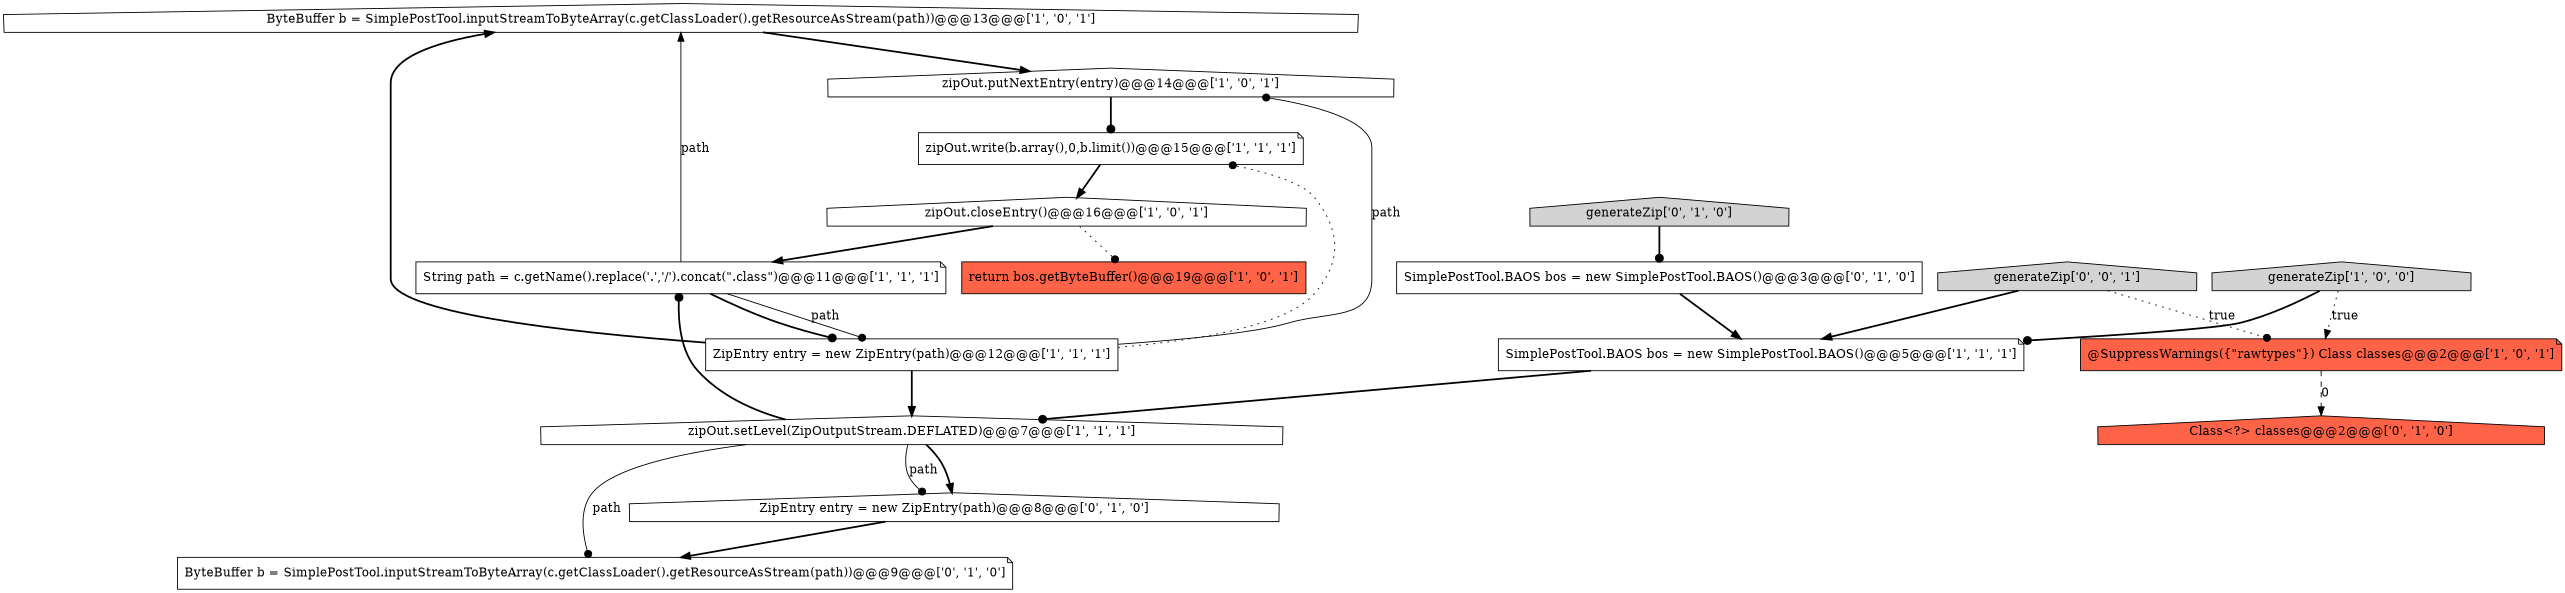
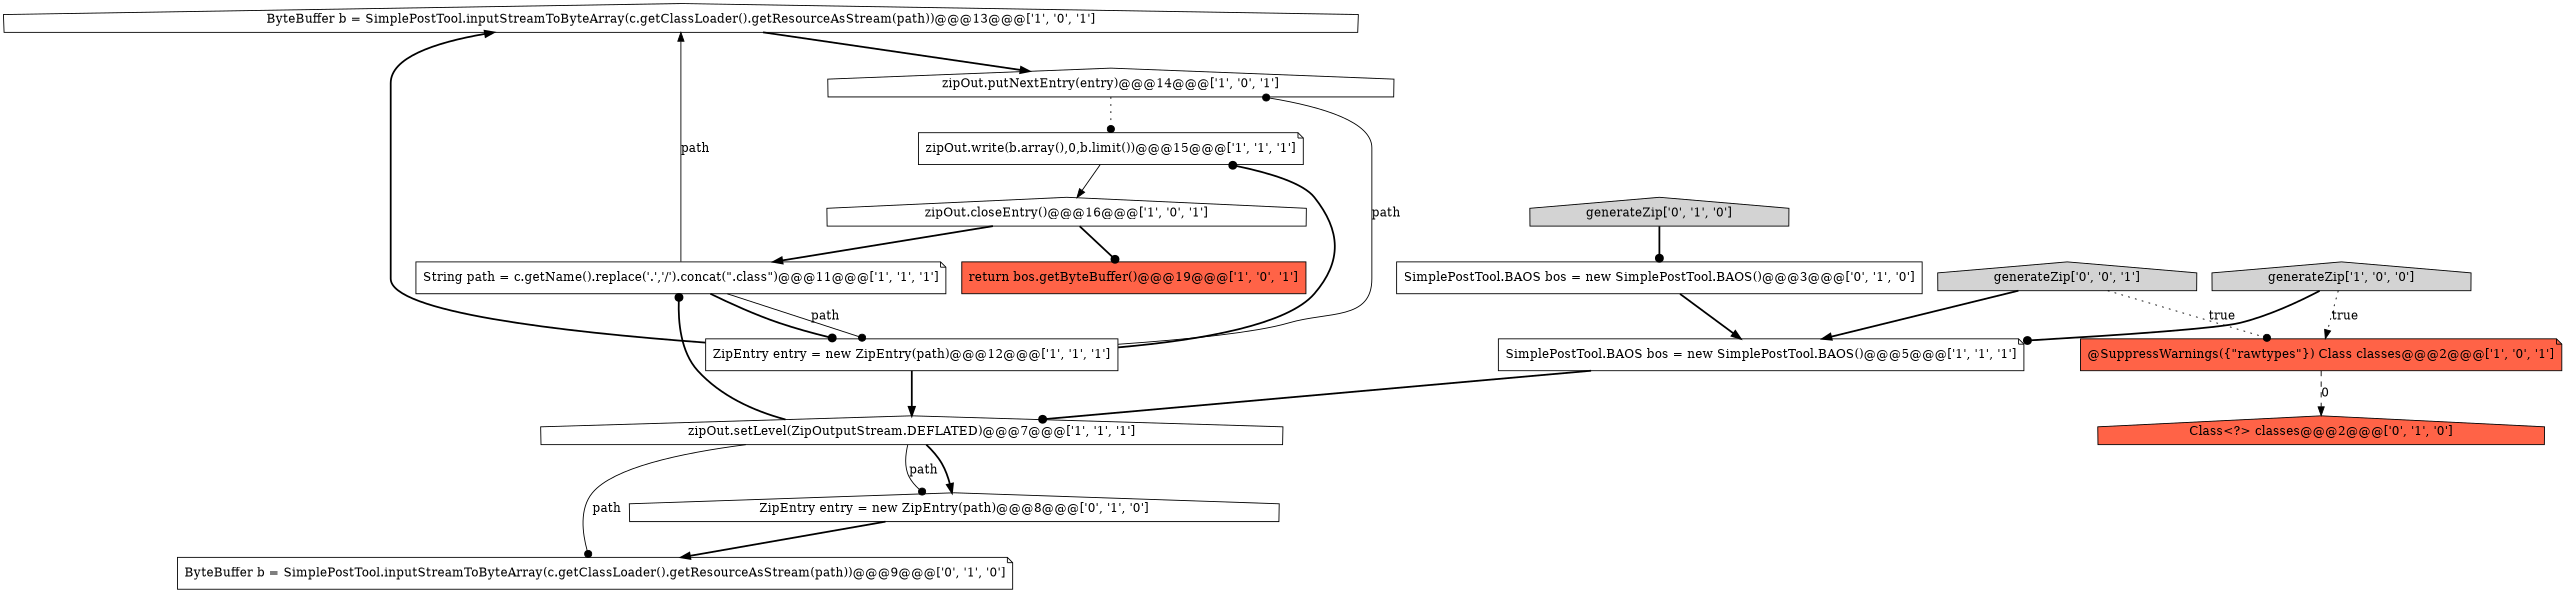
  digraph {
    node [fillcolor=white shape=house style=filled]
    edge [arrowhead=dot style=bold]
    n1 [label="ByteBuffer b = SimplePostTool.inputStreamToByteArray(c.getClassLoader().getResourceAsStream(path))@@@13@@@['1', '0', '1']"]
    n2 [label="zipOut.putNextEntry(entry)@@@14@@@['1', '0', '1']"]
    n3 [label="zipOut.write(b.array(),0,b.limit())@@@15@@@['1', '1', '1']" shape=note]
    n4 [label="String path = c.getName().replace('.','/').concat(\".class\")@@@11@@@['1', '1', '1']" shape=note]
    n5 [label="ZipEntry entry = new ZipEntry(path)@@@12@@@['1', '1', '1']" shape=box]
    n6 [label="zipOut.setLevel(ZipOutputStream.DEFLATED)@@@7@@@['1', '1', '1']"]
    n7 [fillcolor=tomato label="Class<?> classes@@@2@@@['0', '1', '0']"]
    n8 [label="zipOut.closeEntry()@@@16@@@['1', '0', '1']"]
    n9 [fillcolor=lightgray label="generateZip['0', '0', '1']"]
    n10 [fillcolor=tomato label="@SuppressWarnings({\"rawtypes\"}) Class classes@@@2@@@['1', '0', '1']" shape=note]
    n11 [label="SimplePostTool.BAOS bos = new SimplePostTool.BAOS()@@@5@@@['1', '1', '1']" shape=note]
    n12 [label="ZipEntry entry = new ZipEntry(path)@@@8@@@['0', '1', '0']"]
    n13 [label="ByteBuffer b = SimplePostTool.inputStreamToByteArray(c.getClassLoader().getResourceAsStream(path))@@@9@@@['0', '1', '0']" shape=note]
    n14 [fillcolor=tomato label="return bos.getByteBuffer()@@@19@@@['1', '0', '1']" shape=box]
    n15 [label="SimplePostTool.BAOS bos = new SimplePostTool.BAOS()@@@3@@@['0', '1', '0']" shape=box]
    n16 [fillcolor=lightgray label="generateZip['1', '0', '0']"]
    n17 [fillcolor=lightgray label="generateZip['0', '1', '0']"]
    n1 -> n2 [arrowhead=normal]
-   n2 -> n3
-   n3 -> n8 [arrowhead=normal]
+   n2 -> n3 [style=dotted]
+   n3 -> n8 [arrowhead=normal style=solid]
    n4 -> n1 [arrowhead=normal label=path style=solid]
    n4 -> n5 [label=path style=solid]
    n4 -> n5
    n5 -> n1 [arrowhead=normal]
    n5 -> n2 [label=path style=solid]
-   n5 -> n3 [style=dotted]
+   n5 -> n3
    n5 -> n6 [arrowhead=normal]
    n6 -> n4
    n6 -> n12 [arrowhead=normal]
    n6 -> n12 [label=path style=solid]
    n6 -> n13 [label=path style=solid]
    n8 -> n4 [arrowhead=normal]
-   n8 -> n14 [style=dotted]
+   n8 -> n14
    n9 -> n10 [label=true style=dotted]
    n9 -> n11 [arrowhead=normal]
    n10 -> n7 [arrowhead=normal label=0 style=dashed]
    n11 -> n6
    n12 -> n13 [arrowhead=normal]
    n15 -> n11 [arrowhead=normal]
    n16 -> n10 [arrowhead=normal label=true style=dotted]
    n16 -> n11
    n17 -> n15
  }
